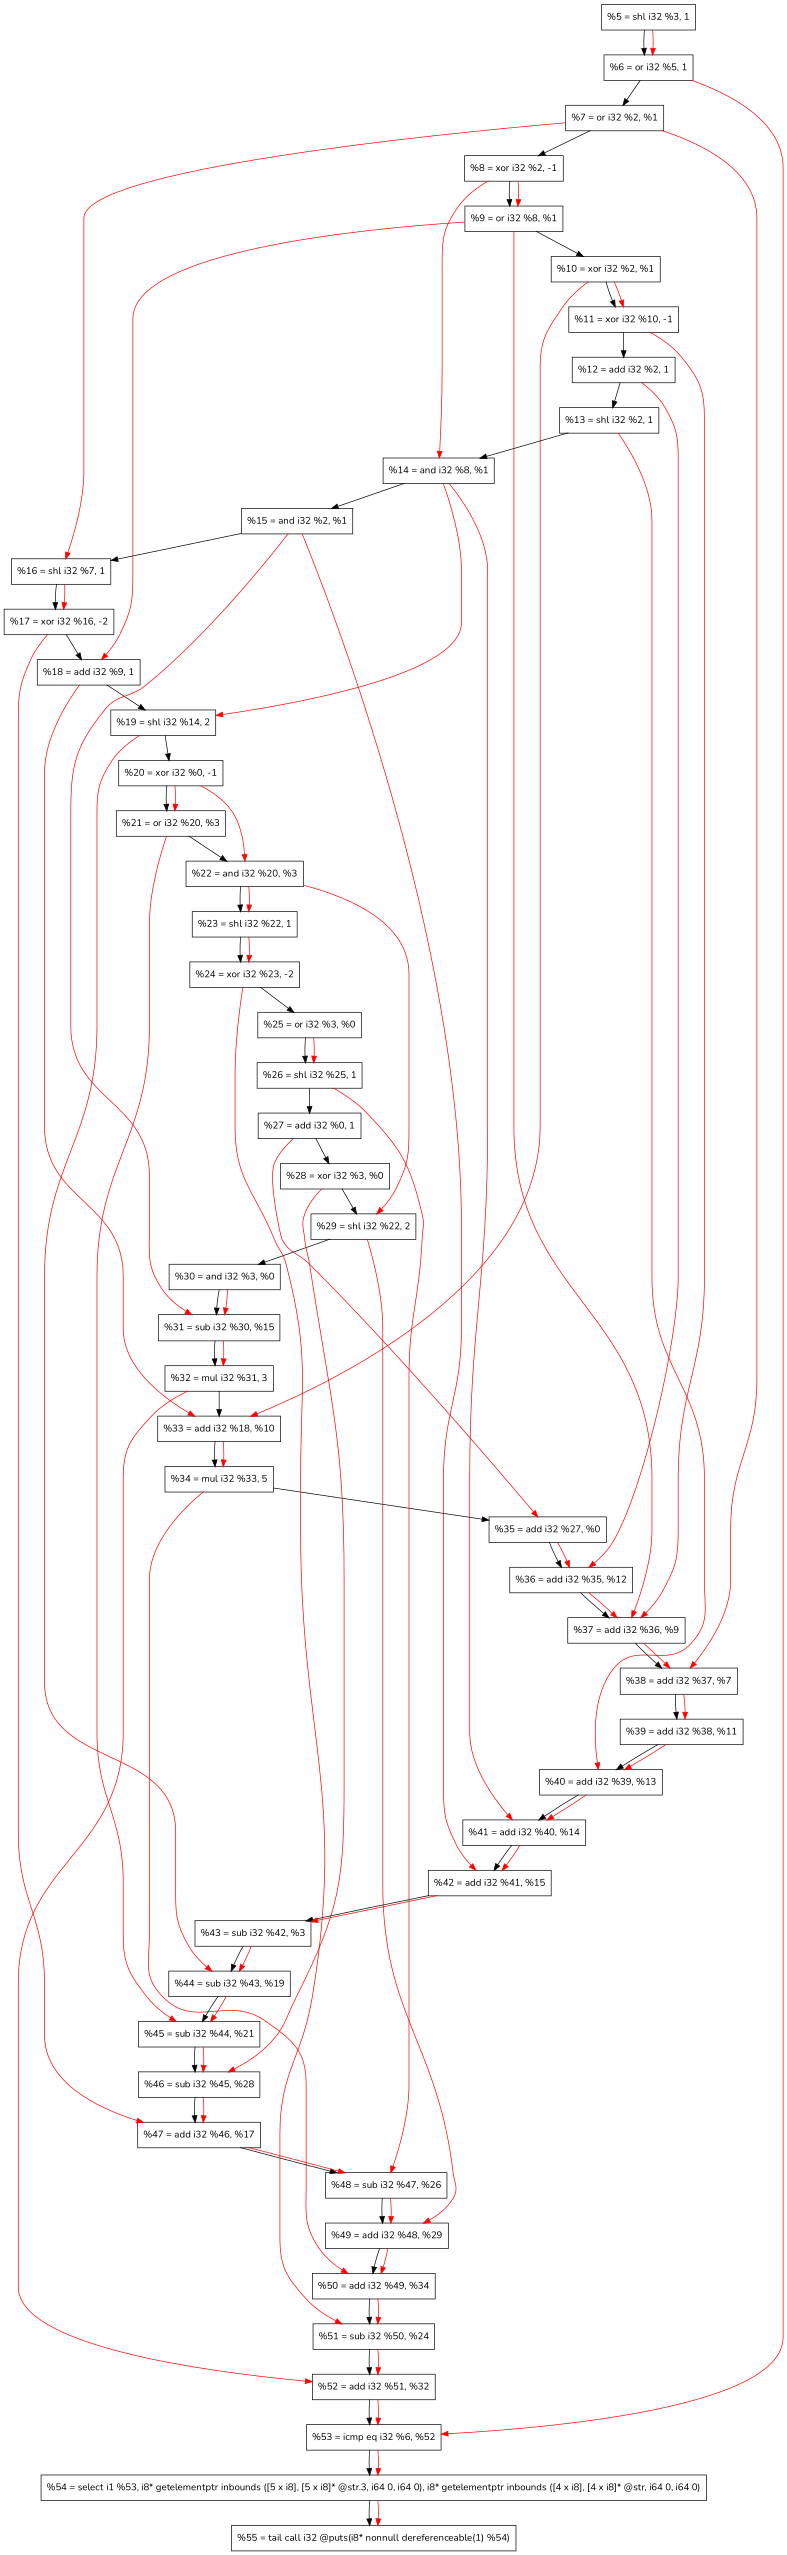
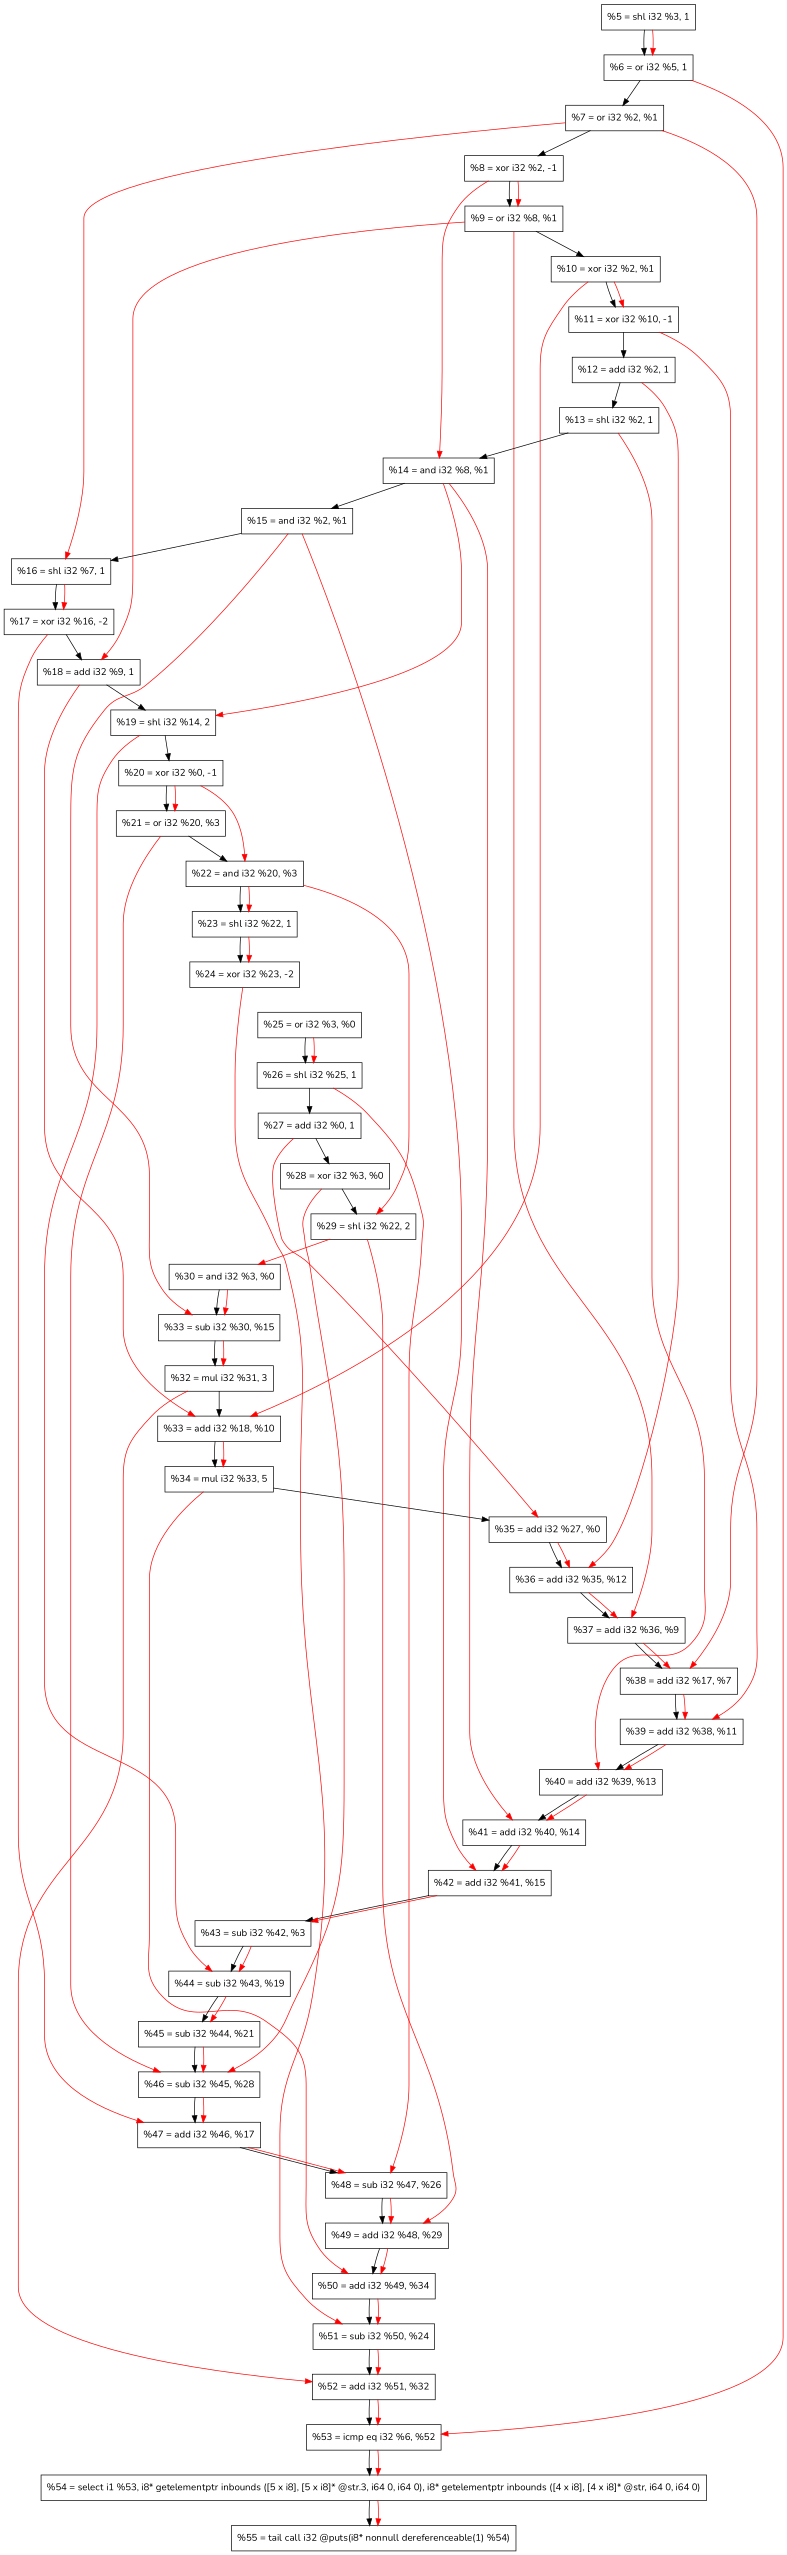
  digraph {
    fontname=Nunito
    node [fontname=Nunito shape=record]
    edge [fontname=Nunito color=red]
    n1 [label="  %5 = shl i32 %3, 1"]
    n2 [label="  %6 = or i32 %5, 1"]
    n3 [label="  %7 = or i32 %2, %1"]
    n4 [label="  %53 = icmp eq i32 %6, %52"]
    n5 [label="  %8 = xor i32 %2, -1"]
    n6 [label="  %16 = shl i32 %7, 1"]
-   n7 [label="  %38 = add i32 %37, %7"]
+   n7 [label="%38 = add i32 %17, %7"]
    n8 [label="  %54 = select i1 %53, i8* getelementptr inbounds ([5 x i8], [5 x i8]* @str.3, i64 0, i64 0), i8* getelementptr inbounds ([4 x i8], [4 x i8]* @str, i64 0, i64 0)"]
    n9 [label="  %9 = or i32 %8, %1"]
    n10 [label="  %14 = and i32 %8, %1"]
    n11 [label="  %17 = xor i32 %16, -2"]
    n12 [label="  %39 = add i32 %38, %11"]
    n13 [label="  %10 = xor i32 %2, %1"]
    n14 [label="  %18 = add i32 %9, 1"]
    n15 [label="  %37 = add i32 %36, %9"]
    n16 [label="  %15 = and i32 %2, %1"]
    n17 [label="  %19 = shl i32 %14, 2"]
    n18 [label="  %41 = add i32 %40, %14"]
    n19 [label="  %11 = xor i32 %10, -1"]
    n20 [label="  %33 = add i32 %18, %10"]
    n21 [label="  %12 = add i32 %2, 1"]
    n22 [label="  %34 = mul i32 %33, 5"]
    n23 [label="  %13 = shl i32 %2, 1"]
    n24 [label="  %36 = add i32 %35, %12"]
    n25 [label="  %40 = add i32 %39, %13"]
-   n26 [label="  %31 = sub i32 %30, %15"]
+   n26 [label="%33 = sub i32 %30, %15"]
    n27 [label="  %42 = add i32 %41, %15"]
    n28 [label="  %20 = xor i32 %0, -1"]
    n29 [label="  %44 = sub i32 %43, %19"]
    n30 [label="  %32 = mul i32 %31, 3"]
    n31 [label="  %43 = sub i32 %42, %3"]
    n32 [label="  %47 = add i32 %46, %17"]
    n33 [label="  %48 = sub i32 %47, %26"]
    n34 [label="  %21 = or i32 %20, %3"]
    n35 [label="  %22 = and i32 %20, %3"]
    n36 [label="  %45 = sub i32 %44, %21"]
    n37 [label="  %23 = shl i32 %22, 1"]
    n38 [label="  %29 = shl i32 %22, 2"]
    n39 [label="  %46 = sub i32 %45, %28"]
    n40 [label="  %24 = xor i32 %23, -2"]
    n41 [label="  %30 = and i32 %3, %0"]
    n42 [label="  %49 = add i32 %48, %29"]
    n43 [label="  %25 = or i32 %3, %0"]
    n44 [label="  %51 = sub i32 %50, %24"]
    n45 [label="  %26 = shl i32 %25, 1"]
    n46 [label="  %52 = add i32 %51, %32"]
    n47 [label="  %27 = add i32 %0, 1"]
    n48 [label="  %28 = xor i32 %3, %0"]
    n49 [label="  %35 = add i32 %27, %0"]
    n50 [label="  %50 = add i32 %49, %34"]
    n51 [label="  %55 = tail call i32 @puts(i8* nonnull dereferenceable(1) %54)"]
    n1 -> n2 [color=""]
    n1 -> n2
    n2 -> n3 [color=""]
    n2 -> n4
    n3 -> n5 [color=""]
    n3 -> n6
    n3 -> n7
    n4 -> n8 [color=""]
    n4 -> n8
    n5 -> n9 [color=""]
    n5 -> n9
    n5 -> n10
    n6 -> n11 [color=""]
    n6 -> n11
    n7 -> n12 [color=""]
    n7 -> n12
    n8 -> n51 [color=""]
    n8 -> n51
    n9 -> n13 [color=""]
    n9 -> n14
    n9 -> n15
    n10 -> n16 [color=""]
    n10 -> n17
    n10 -> n18
    n11 -> n14 [color=""]
    n11 -> n32
    n12 -> n25 [color=""]
    n12 -> n25
    n13 -> n19 [color=""]
    n13 -> n19
    n13 -> n20
    n14 -> n17 [color=""]
    n14 -> n20
    n15 -> n7 [color=""]
    n15 -> n7
    n16 -> n6 [color=""]
    n16 -> n26
    n16 -> n27
    n17 -> n28 [color=""]
    n17 -> n29
    n18 -> n27 [color=""]
    n18 -> n27
-   n19 -> n15
+   n19 -> n12
    n19 -> n21 [color=""]
    n20 -> n22 [color=""]
    n20 -> n22
    n21 -> n23 [color=""]
    n21 -> n24
    n22 -> n49 [color=""]
    n22 -> n50
    n23 -> n10 [color=""]
    n23 -> n25
    n24 -> n15 [color=""]
    n24 -> n15
    n25 -> n18 [color=""]
    n25 -> n18
    n26 -> n30 [color=""]
    n26 -> n30
    n27 -> n31 [color=""]
    n27 -> n31
    n28 -> n34 [color=""]
    n28 -> n34
    n28 -> n35
    n29 -> n36 [color=""]
    n29 -> n36
    n30 -> n20 [color=""]
    n30 -> n46
    n31 -> n29 [color=""]
    n31 -> n29
    n32 -> n33 [color=""]
    n32 -> n33
    n33 -> n42 [color=""]
    n33 -> n42
    n34 -> n35 [color=""]
-   n34 -> n36
+   n34 -> n39
    n35 -> n37 [color=""]
    n35 -> n37
    n35 -> n38
    n36 -> n39 [color=""]
    n36 -> n39
    n37 -> n40 [color=""]
    n37 -> n40
-   n38 -> n41 [color=""]
+   n38 -> n41
    n38 -> n42
    n39 -> n32 [color=""]
    n39 -> n32
-   n40 -> n43 [color=""]
    n40 -> n44
    n41 -> n26 [color=""]
    n41 -> n26
    n42 -> n50 [color=""]
    n42 -> n50
    n43 -> n45 [color=""]
    n43 -> n45
    n44 -> n46 [color=""]
    n44 -> n46
    n45 -> n33
    n45 -> n47 [color=""]
    n46 -> n4 [color=""]
    n46 -> n4
    n47 -> n48 [color=""]
    n47 -> n49
    n48 -> n38 [color=""]
    n48 -> n39
    n49 -> n24 [color=""]
    n49 -> n24
    n50 -> n44 [color=""]
    n50 -> n44
  }
